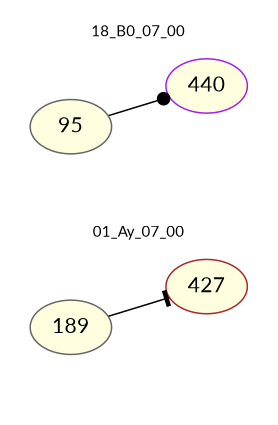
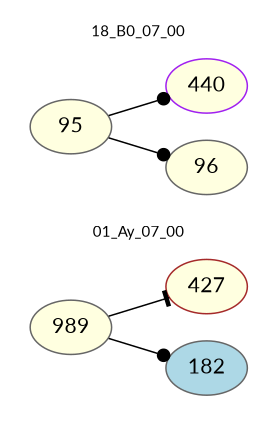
  digraph {
    fontname=Lato
    rankdir=LR
    node [color=gray40 fillcolor=lightyellow fontname=Lato style=filled]
    edge [arrowhead=dot color=black fontname=Lato]
-   n1 [label=189]
+   n1 [label=989]
+   n2 [fillcolor=lightblue label=182]
    n3 [color=brown label=427]
    n4 [label=95]
+   n5 [label=96]
    n6 [color=purple label=440]
    subgraph cluster_1 {
      color=white
      fontsize=10
      label="01_Ay_07_00"
      n1
+     n2
      n3
    }
    subgraph cluster_2 {
      color=white
      fontsize=10
      label="18_B0_07_00"
      n4
+     n5
      n6
    }
+   n1 -> n2
    n1 -> n3 [arrowhead=tee]
+   n4 -> n5
    n4 -> n6
  }
